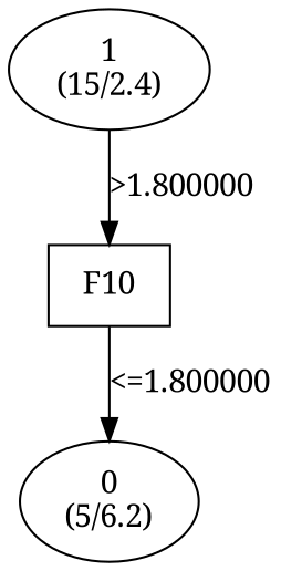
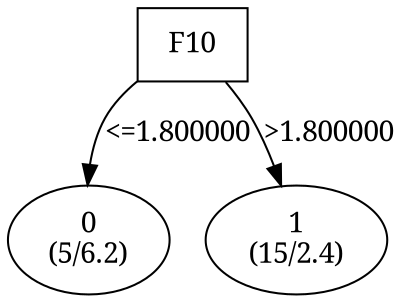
  digraph {
    fontname="Noto Serif"
    node [fontname="Noto Serif" shape=ellipse]
    edge [fontname="Noto Serif"]
    n1 [label="F10\n" shape=box]
    n2 [label="0\n(5/6.2)"]
    n3 [label="1\n(15/2.4)"]
    n1 -> n2 [label="<=1.800000"]
-   n3 -> n1 [label=">1.800000"]
+   n1 -> n3 [label=">1.800000"]
  }
